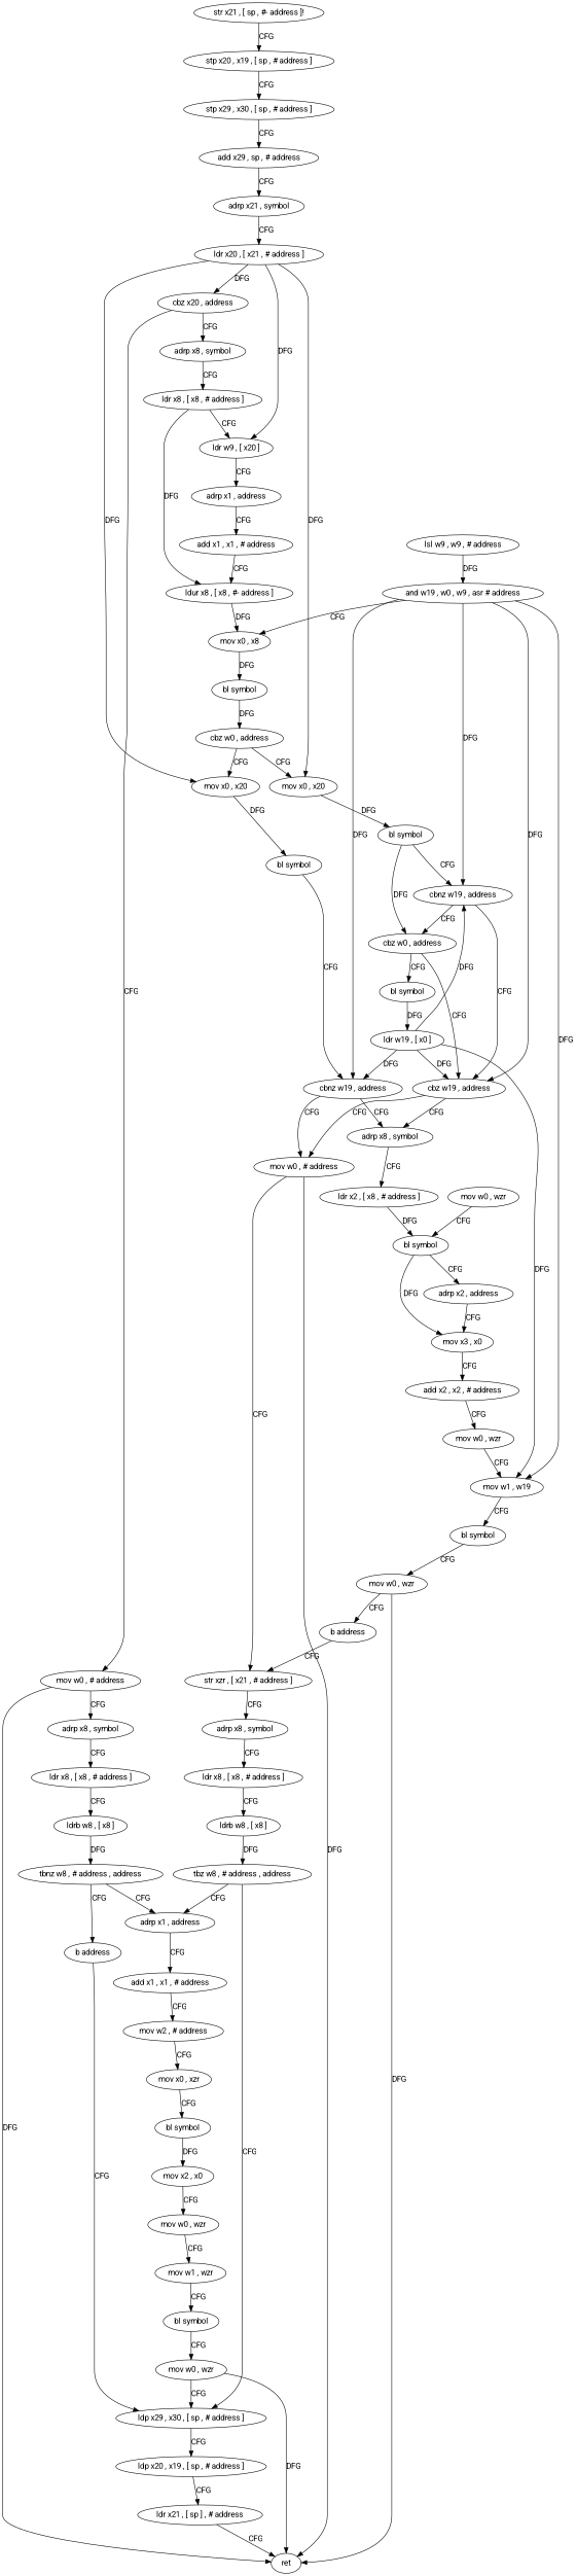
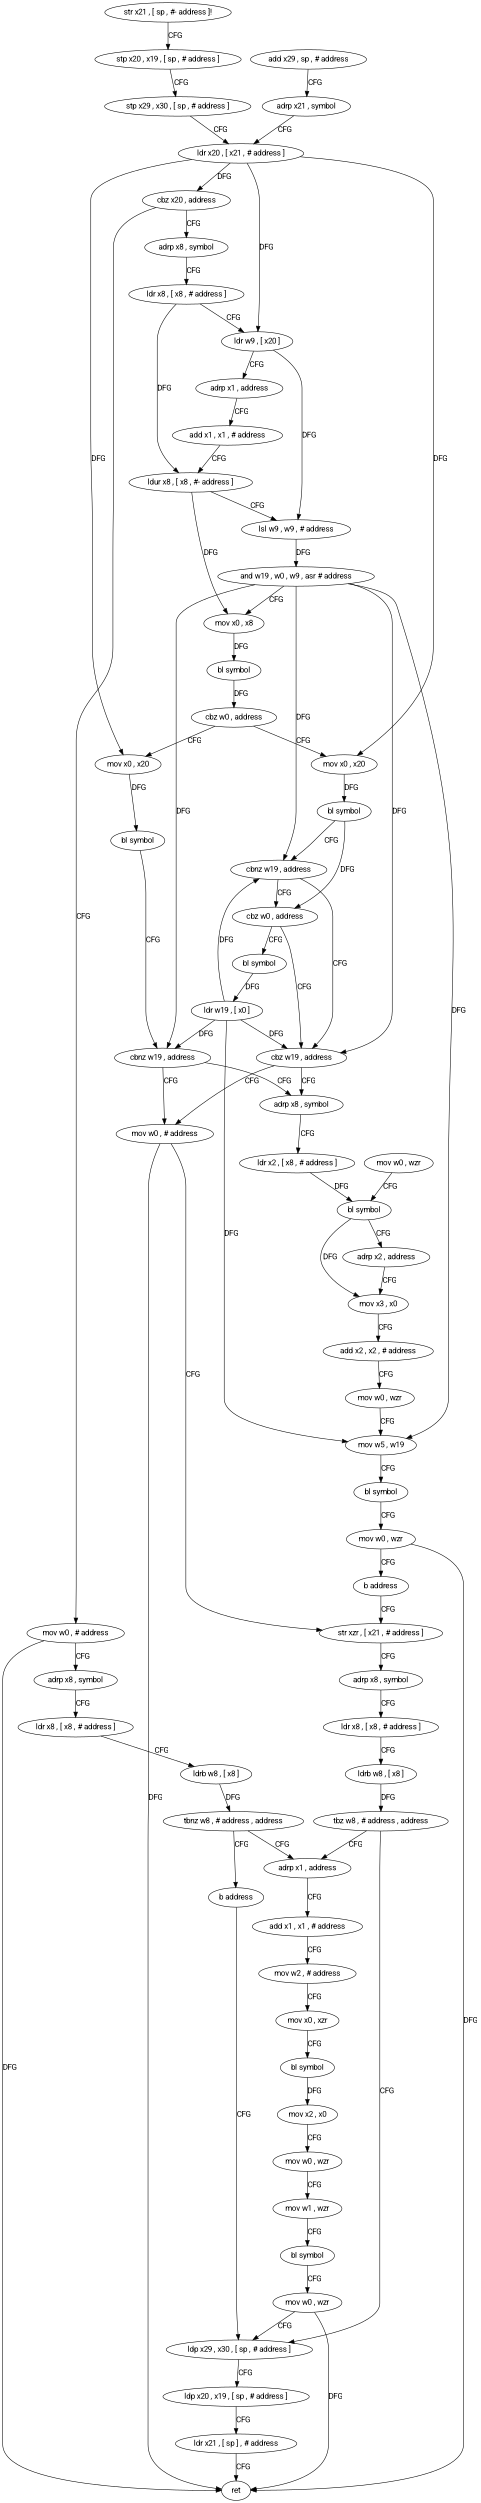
  digraph {
    fontname=Roboto
    node [fontname=Roboto]
    edge [fontname=Roboto]
    n1 [label="str x21 , [ sp , #- address ]!"]
    n2 [label="stp x20 , x19 , [ sp , # address ]"]
    n3 [label="stp x29 , x30 , [ sp , # address ]"]
    n4 [label="add x29 , sp , # address"]
    n5 [label="adrp x21 , symbol"]
    n6 [label="ldr x20 , [ x21 , # address ]"]
    n7 [label="cbz x20 , address"]
    n8 [label="ldr w9 , [ x20 ]"]
    n9 [label="mov x0 , x20"]
    n10 [label="mov x0 , x20"]
    n11 [label="mov w0 , # address"]
    n12 [label="adrp x8 , symbol"]
    n13 [label="adrp x1 , address"]
    n14 [label="lsl w9 , w9 , # address"]
    n15 [label="bl symbol"]
    n16 [label="bl symbol"]
    n17 [label="adrp x8 , symbol"]
    n18 [label=ret]
    n19 [label="ldr x8 , [ x8 , # address ]"]
    n20 [label="ldr x8 , [ x8 , # address ]"]
    n21 [label="ldur x8 , [ x8 , #- address ]"]
    n22 [label="ldrb w8 , [ x8 ]"]
    n23 [label="tbnz w8 , # address , address"]
    n24 [label="adrp x1 , address"]
    n25 [label="b address"]
    n26 [label="add x1 , x1 , # address"]
    n27 [label="ldp x29 , x30 , [ sp , # address ]"]
    n28 [label="mov w2 , # address"]
    n29 [label="ldp x20 , x19 , [ sp , # address ]"]
    n30 [label="mov x0 , x8"]
    n31 [label="add x1 , x1 , # address"]
    n32 [label="and w19 , w0 , w9 , asr # address"]
    n33 [label="bl symbol"]
    n34 [label="cbnz w19 , address"]
    n35 [label="cbnz w19 , address"]
    n36 [label="cbz w19 , address"]
-   n37 [label="mov w1 , w19"]
+   n37 [label="mov w5 , w19"]
    n38 [label="adrp x8 , symbol"]
    n39 [label="mov w0 , # address"]
    n40 [label="cbz w0 , address"]
    n41 [label="bl symbol"]
    n42 [label="cbz w0 , address"]
    n43 [label="mov x0 , xzr"]
    n44 [label="bl symbol"]
    n45 [label="mov x2 , x0"]
    n46 [label="mov w0 , wzr"]
    n47 [label="mov w1 , wzr"]
    n48 [label="bl symbol"]
    n49 [label="mov w0 , wzr"]
    n50 [label="ldr x21 , [ sp ] , # address"]
    n51 [label="ldr x2 , [ x8 , # address ]"]
    n52 [label="str xzr , [ x21 , # address ]"]
    n53 [label="bl symbol"]
    n54 [label="adrp x8 , symbol"]
    n55 [label="bl symbol"]
    n56 [label="ldr w19 , [ x0 ]"]
    n57 [label="adrp x2 , address"]
    n58 [label="mov x3 , x0"]
    n59 [label="mov w0 , wzr"]
    n60 [label="add x2 , x2 , # address"]
    n61 [label="mov w0 , wzr"]
    n62 [label="mov w0 , wzr"]
    n63 [label="b address"]
    n64 [label="ldr x8 , [ x8 , # address ]"]
    n65 [label="ldrb w8 , [ x8 ]"]
    n66 [label="tbz w8 , # address , address"]
    n1 -> n2 [label=CFG]
    n2 -> n3 [label=CFG]
-   n3 -> n4 [label=CFG]
+   n3 -> n6 [label=CFG]
    n4 -> n5 [label=CFG]
    n5 -> n6 [label=CFG]
    n6 -> n7 [label=DFG]
    n6 -> n8 [label=DFG]
    n6 -> n9 [label=DFG]
    n6 -> n10 [label=DFG]
    n7 -> n11 [label=CFG]
    n7 -> n12 [label=CFG]
    n8 -> n13 [label=CFG]
+   n8 -> n14 [label=DFG]
    n9 -> n15 [label=DFG]
    n10 -> n16 [label=DFG]
    n11 -> n17 [label=CFG]
    n11 -> n18 [label=DFG]
    n12 -> n19 [label=CFG]
    n13 -> n31 [label=CFG]
    n14 -> n32 [label=DFG]
    n15 -> n34 [label=CFG]
    n16 -> n35 [label=CFG]
    n16 -> n40 [label=DFG]
    n17 -> n20 [label=CFG]
    n19 -> n8 [label=CFG]
    n19 -> n21 [label=DFG]
    n20 -> n22 [label=CFG]
+   n21 -> n14 [label=CFG]
    n21 -> n30 [label=DFG]
    n22 -> n23 [label=DFG]
    n23 -> n24 [label=CFG]
    n23 -> n25 [label=CFG]
    n24 -> n26 [label=CFG]
    n25 -> n27 [label=CFG]
    n26 -> n28 [label=CFG]
    n27 -> n29 [label=CFG]
    n28 -> n43 [label=CFG]
    n29 -> n50 [label=CFG]
    n30 -> n33 [label=DFG]
    n31 -> n21 [label=CFG]
    n32 -> n30 [label=CFG]
    n32 -> n34 [label=DFG]
    n32 -> n35 [label=DFG]
    n32 -> n36 [label=DFG]
    n32 -> n37 [label=DFG]
    n33 -> n42 [label=DFG]
    n34 -> n38 [label=CFG]
    n34 -> n39 [label=CFG]
    n35 -> n36 [label=CFG]
    n35 -> n40 [label=CFG]
    n36 -> n38 [label=CFG]
    n36 -> n39 [label=CFG]
    n37 -> n41 [label=CFG]
    n38 -> n51 [label=CFG]
    n39 -> n18 [label=DFG]
    n39 -> n52 [label=CFG]
    n40 -> n36 [label=CFG]
    n40 -> n55 [label=CFG]
    n41 -> n62 [label=CFG]
    n42 -> n9 [label=CFG]
    n42 -> n10 [label=CFG]
    n43 -> n44 [label=CFG]
    n44 -> n45 [label=DFG]
    n45 -> n46 [label=CFG]
    n46 -> n47 [label=CFG]
    n47 -> n48 [label=CFG]
    n48 -> n49 [label=CFG]
    n49 -> n18 [label=DFG]
    n49 -> n27 [label=CFG]
    n50 -> n18 [label=CFG]
    n51 -> n53 [label=DFG]
    n52 -> n54 [label=CFG]
    n53 -> n57 [label=CFG]
    n53 -> n58 [label=DFG]
    n54 -> n64 [label=CFG]
    n55 -> n56 [label=DFG]
    n56 -> n34 [label=DFG]
    n56 -> n35 [label=DFG]
    n56 -> n36 [label=DFG]
    n56 -> n37 [label=DFG]
    n57 -> n58 [label=CFG]
    n58 -> n60 [label=CFG]
    n59 -> n53 [label=CFG]
    n60 -> n61 [label=CFG]
    n61 -> n37 [label=CFG]
    n62 -> n18 [label=DFG]
    n62 -> n63 [label=CFG]
    n63 -> n52 [label=CFG]
    n64 -> n65 [label=CFG]
    n65 -> n66 [label=DFG]
    n66 -> n24 [label=CFG]
    n66 -> n27 [label=CFG]
  }
